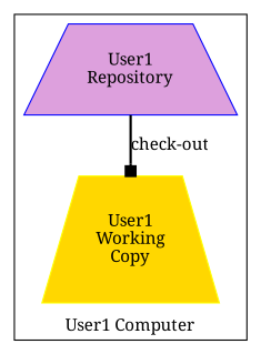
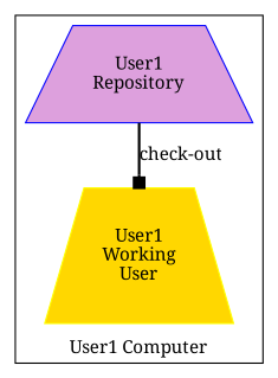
  digraph {
    fontname="Noto Serif"
    node [shape=trapezium style=filled fontname="Noto Serif"]
-   n1 [color=yellow label="User1\nWorking\nCopy" fillcolor=gold]
+   n1 [color=yellow label="User1\nWorking\nUser" fillcolor=gold]
    n2 [color=blue label="User1\nRepository" fillcolor=plum]
    subgraph cluster_1 {
      label="User1 Computer"
      labelloc=b
      n1
      n2
    }
    n2 -> n1 [label="check-out" style=bold arrowhead=box fontname="Noto Serif"]
  }
